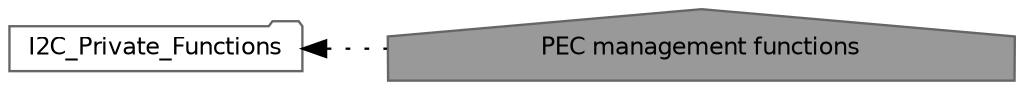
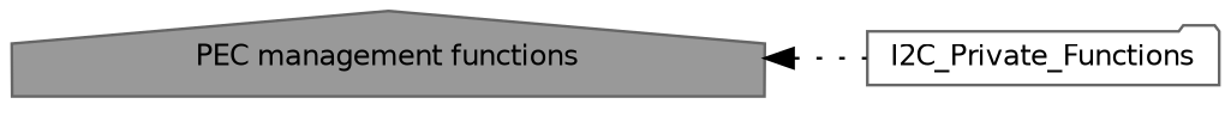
  digraph {
    rankdir=LR
    node [fontname=Helvetica fontsize=10 style=filled]
    n1 [color=gray40 fillcolor=grey60 fontcolor=black height=0.2 label="PEC management functions" shape=house width=0.4]
    n2 [color=grey40 fillcolor=white height=0.2 label=I2C_Private_Functions shape=folder width=0.4]
-   n2 -> n1 [dir=back fontname=Helvetica fontsize=10 labelfontname=Helvetica labelfontsize=10 shape=plaintext style=dotted]
+   n1 -> n2 [dir=back fontname=Helvetica fontsize=10 labelfontname=Helvetica labelfontsize=10 shape=plaintext style=dotted]
  }
